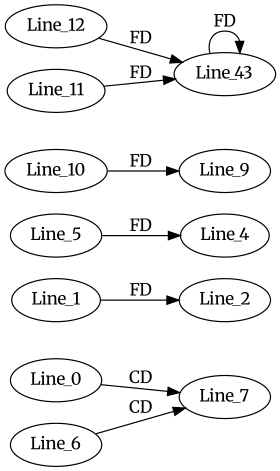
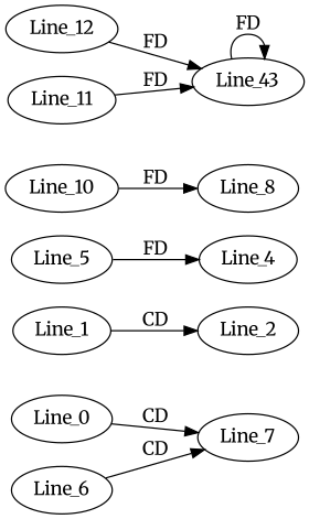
  digraph {
    fontname=Merriweather
    rankdir=LR
    node [fontname=Merriweather]
    edge [fontname=Merriweather]
    Line_0
    Line_7
    Line_1
    Line_2
    Line_5
    Line_4
    Line_6
    Line_10
-   Line_9
+   Line_9 [label=Line_8]
    n10 [label=Line_43]
    Line_12
    Line_11
    Line_0 -> Line_7 [label=CD]
-   Line_1 -> Line_2 [label=FD]
+   Line_1 -> Line_2 [label=CD]
    Line_5 -> Line_4 [label=FD]
    Line_6 -> Line_7 [label=CD]
    Line_10 -> Line_9 [label=FD]
    n10 -> n10 [label=FD]
    Line_12 -> n10 [label=FD]
    Line_11 -> n10 [label=FD]
  }
